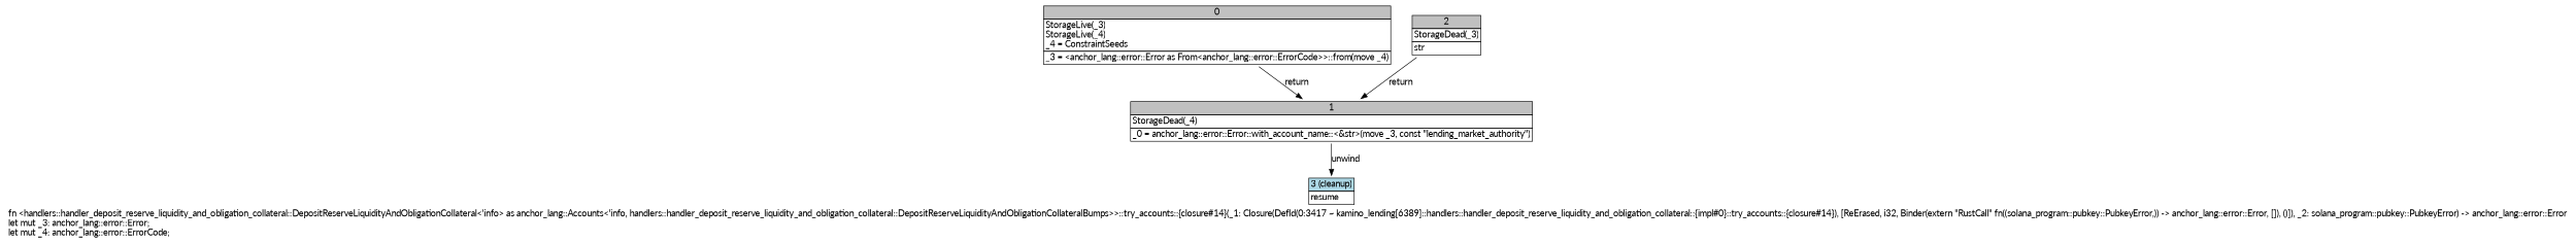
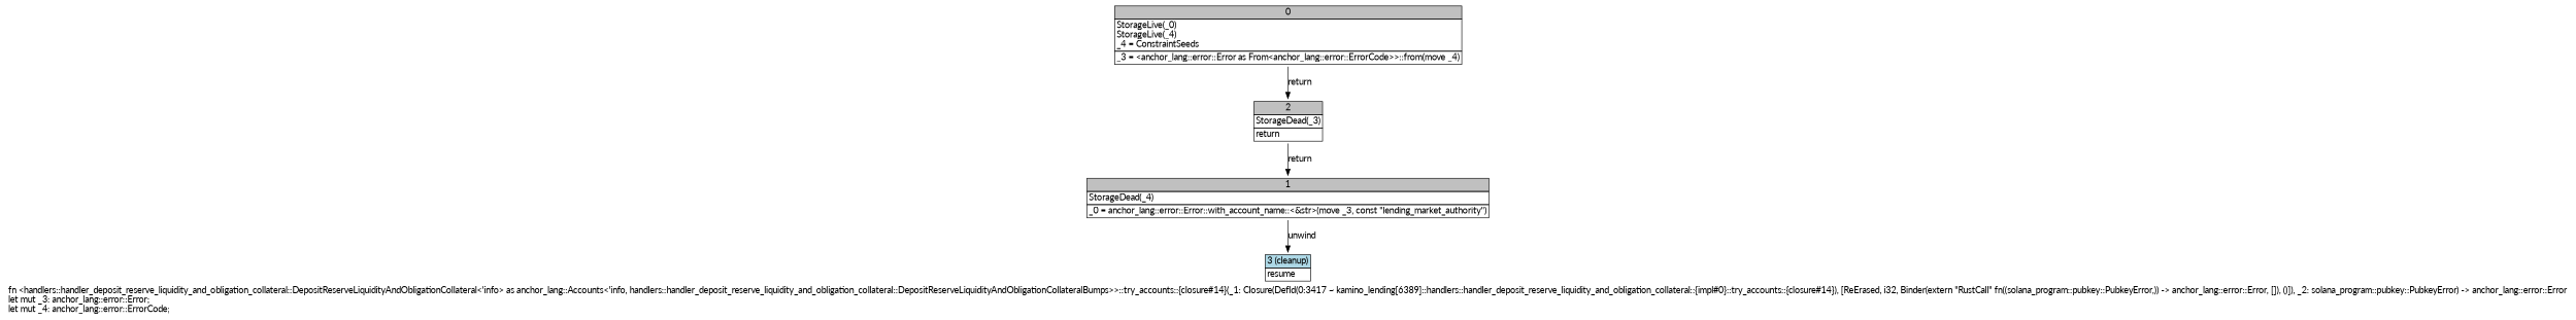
  digraph {
    fontname=Lato
    label=<fn &lt;handlers::handler_deposit_reserve_liquidity_and_obligation_collateral::DepositReserveLiquidityAndObligationCollateral&lt;'info&gt; as anchor_lang::Accounts&lt;'info, handlers::handler_deposit_reserve_liquidity_and_obligation_collateral::DepositReserveLiquidityAndObligationCollateralBumps&gt;&gt;::try_accounts::{closure#14}(_1: Closure(DefId(0:3417 ~ kamino_lending[6389]::handlers::handler_deposit_reserve_liquidity_and_obligation_collateral::{impl#0}::try_accounts::{closure#14}), [ReErased, i32, Binder(extern &quot;RustCall&quot; fn((solana_program::pubkey::PubkeyError,)) -&gt; anchor_lang::error::Error, []), ()]), _2: solana_program::pubkey::PubkeyError) -&gt; anchor_lang::error::Error<br align="left"/>let mut _3: anchor_lang::error::Error;<br align="left"/>let mut _4: anchor_lang::error::ErrorCode;<br align="left"/>>
    node [fontname=Lato shape=none]
    edge [fontname=Lato]
-   n1 [label=<<table border="0" cellborder="1" cellspacing="0"><tr><td bgcolor="gray" align="center" colspan="1">0</td></tr><tr><td align="left" balign="left">StorageLive(_3)<br/>StorageLive(_4)<br/>_4 = ConstraintSeeds<br/></td></tr><tr><td align="left">_3 = &lt;anchor_lang::error::Error as From&lt;anchor_lang::error::ErrorCode&gt;&gt;::from(move _4)</td></tr></table>>]
+   n1 [label=<<table border="0" cellborder="1" cellspacing="0"><tr><td bgcolor="gray" align="center" colspan="1">0</td></tr><tr><td align="left" balign="left">StorageLive(_0)<br/>StorageLive(_4)<br/>_4 = ConstraintSeeds<br/></td></tr><tr><td align="left">_3 = &lt;anchor_lang::error::Error as From&lt;anchor_lang::error::ErrorCode&gt;&gt;::from(move _4)</td></tr></table>>]
    n2 [label=<<table border="0" cellborder="1" cellspacing="0"><tr><td bgcolor="gray" align="center" colspan="1">1</td></tr><tr><td align="left" balign="left">StorageDead(_4)<br/></td></tr><tr><td align="left">_0 = anchor_lang::error::Error::with_account_name::&lt;&amp;str&gt;(move _3, const &quot;lending_market_authority&quot;)</td></tr></table>>]
    n3 [label=<<table border="0" cellborder="1" cellspacing="0"><tr><td bgcolor="lightblue" align="center" colspan="1">3 (cleanup)</td></tr><tr><td align="left">resume</td></tr></table>>]
-   n4 [label=<<table border="0" cellborder="1" cellspacing="0"><tr><td bgcolor="gray" align="center" colspan="1">2</td></tr><tr><td align="left" balign="left">StorageDead(_3)<br/></td></tr><tr><td align="left">str</td></tr></table>>]
-   n1 -> n2 [label=return]
+   n4 [label=<<table border="0" cellborder="1" cellspacing="0"><tr><td bgcolor="gray" align="center" colspan="1">2</td></tr><tr><td align="left" balign="left">StorageDead(_3)<br/></td></tr><tr><td align="left">return</td></tr></table>>]
+   n1 -> n4 [label=return]
    n2 -> n3 [label=unwind]
    n4 -> n2 [label=return]
  }
